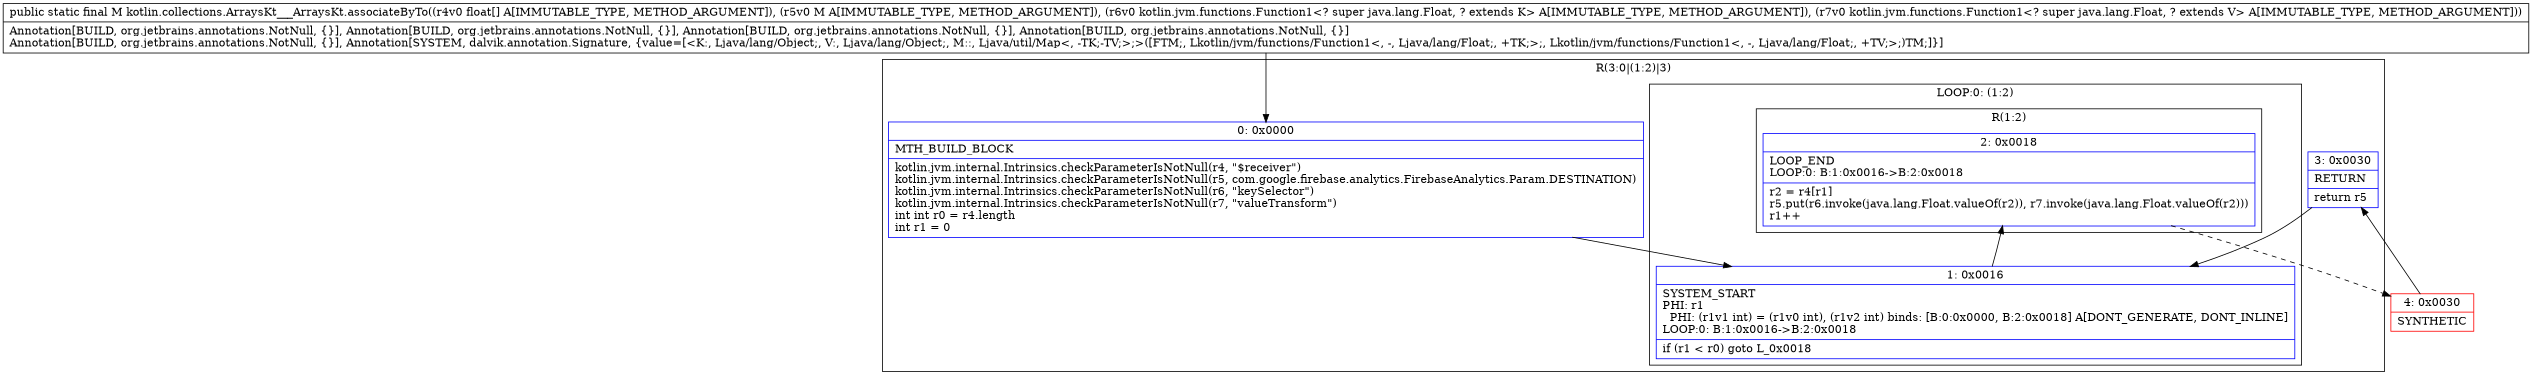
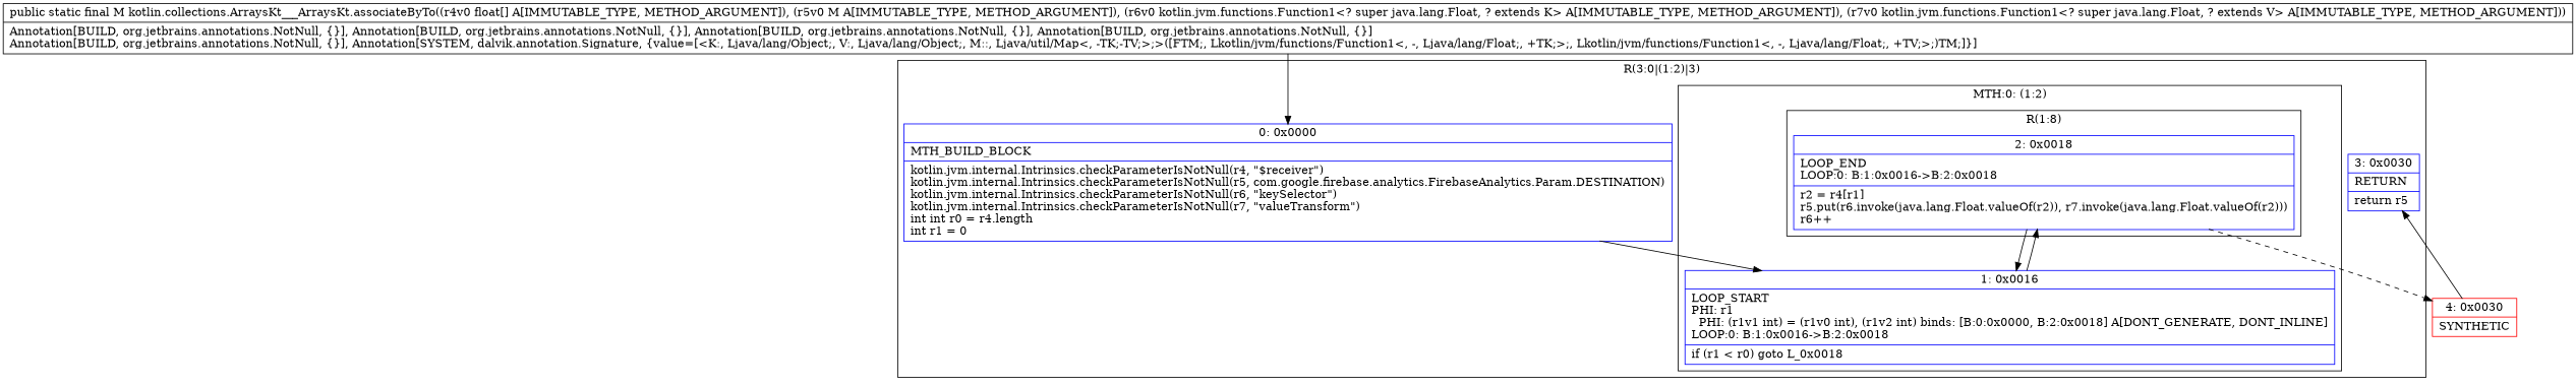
  digraph {
    node [color=blue shape=record]
-   n1 [label="{2\:\ 0x0018|LOOP_END\lLOOP:0: B:1:0x0016\-\>B:2:0x0018\l|r2 = r4[r1]\lr5.put(r6.invoke(java.lang.Float.valueOf(r2)), r7.invoke(java.lang.Float.valueOf(r2)))\lr1++\l}"]
-   n2 [label="{1\:\ 0x0016|SYSTEM_START\lPHI: r1 \l  PHI: (r1v1 int) = (r1v0 int), (r1v2 int) binds: [B:0:0x0000, B:2:0x0018] A[DONT_GENERATE, DONT_INLINE]\lLOOP:0: B:1:0x0016\-\>B:2:0x0018\l|if (r1 \< r0) goto L_0x0018\l}"]
+   n1 [label="{2\:\ 0x0018|LOOP_END\lLOOP:0: B:1:0x0016\-\>B:2:0x0018\l|r2 = r4[r1]\lr5.put(r6.invoke(java.lang.Float.valueOf(r2)), r7.invoke(java.lang.Float.valueOf(r2)))\lr6++\l}"]
+   n2 [label="{1\:\ 0x0016|LOOP_START\lPHI: r1 \l  PHI: (r1v1 int) = (r1v0 int), (r1v2 int) binds: [B:0:0x0000, B:2:0x0018] A[DONT_GENERATE, DONT_INLINE]\lLOOP:0: B:1:0x0016\-\>B:2:0x0018\l|if (r1 \< r0) goto L_0x0018\l}"]
    n3 [label="{0\:\ 0x0000|MTH_BUILD_BLOCK\l|kotlin.jvm.internal.Intrinsics.checkParameterIsNotNull(r4, \"$receiver\")\lkotlin.jvm.internal.Intrinsics.checkParameterIsNotNull(r5, com.google.firebase.analytics.FirebaseAnalytics.Param.DESTINATION)\lkotlin.jvm.internal.Intrinsics.checkParameterIsNotNull(r6, \"keySelector\")\lkotlin.jvm.internal.Intrinsics.checkParameterIsNotNull(r7, \"valueTransform\")\lint int r0 = r4.length\lint r1 = 0\l}"]
    n4 [label="{3\:\ 0x0030|RETURN\l|return r5\l}"]
    n5 [color=red label="{4\:\ 0x0030|SYNTHETIC\l}"]
    n6 [label="{public static final M kotlin.collections.ArraysKt___ArraysKt.associateByTo((r4v0 float[] A[IMMUTABLE_TYPE, METHOD_ARGUMENT]), (r5v0 M A[IMMUTABLE_TYPE, METHOD_ARGUMENT]), (r6v0 kotlin.jvm.functions.Function1\<? super java.lang.Float, ? extends K\> A[IMMUTABLE_TYPE, METHOD_ARGUMENT]), (r7v0 kotlin.jvm.functions.Function1\<? super java.lang.Float, ? extends V\> A[IMMUTABLE_TYPE, METHOD_ARGUMENT]))  | Annotation[BUILD, org.jetbrains.annotations.NotNull, \{\}], Annotation[BUILD, org.jetbrains.annotations.NotNull, \{\}], Annotation[BUILD, org.jetbrains.annotations.NotNull, \{\}], Annotation[BUILD, org.jetbrains.annotations.NotNull, \{\}]\lAnnotation[BUILD, org.jetbrains.annotations.NotNull, \{\}], Annotation[SYSTEM, dalvik.annotation.Signature, \{value=[\<K:, Ljava\/lang\/Object;, V:, Ljava\/lang\/Object;, M::, Ljava\/util\/Map\<, \-TK;\-TV;\>;\>([FTM;, Lkotlin\/jvm\/functions\/Function1\<, \-, Ljava\/lang\/Float;, +TK;\>;, Lkotlin\/jvm\/functions\/Function1\<, \-, Ljava\/lang\/Float;, +TV;\>;)TM;]\}]\l}" color=""]
    subgraph cluster_1 {
      label="R(3:0|(1:2)|3)"
      n3
      n4
      subgraph cluster_2 {
-       label="LOOP:0: (1:2)"
+       label="MTH:0: (1:2)"
        n2
        subgraph cluster_3 {
-         label="R(1:2)"
+         label="R(1:8)"
          n1
        }
      }
    }
-   n4 -> n2
+   n1 -> n2
    n1 -> n5 [style=dashed]
    n2 -> n1
    n3 -> n2
    n5 -> n4
    n6 -> n3
  }
